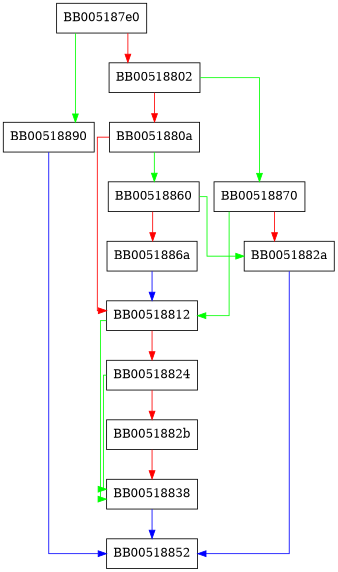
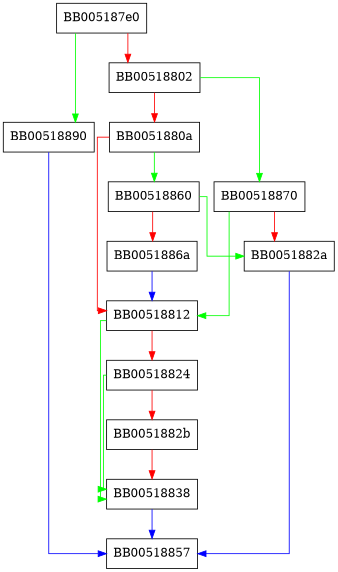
  digraph {
    splines=ortho
    node [shape=box]
    edge [color=red]
    BB005187e0
    BB00518890
    BB00518802
-   BB00518852
+   BB00518852 [label=BB00518857]
    BB00518870
    BB0051880a
    BB00518812
    n8 [label=BB0051882a]
    BB00518860
    n10 [label=BB00518838]
    BB00518824
    BB0051886a
    BB0051882b
    BB005187e0 -> BB00518890 [color=green]
    BB005187e0 -> BB00518802
    BB00518890 -> BB00518852 [color=blue]
    BB00518802 -> BB00518870 [color=green]
    BB00518802 -> BB0051880a
    BB00518870 -> BB00518812 [color=green]
    BB00518870 -> n8
    BB0051880a -> BB00518812
    BB0051880a -> BB00518860 [color=green]
    BB00518812 -> n10 [color=green]
    BB00518812 -> BB00518824
    n8 -> BB00518852 [color=blue]
    BB00518860 -> n8 [color=green]
    BB00518860 -> BB0051886a
    n10 -> BB00518852 [color=blue]
    BB00518824 -> n10 [color=green]
    BB00518824 -> BB0051882b
    BB0051886a -> BB00518812 [color=blue]
    BB0051882b -> n10
  }
